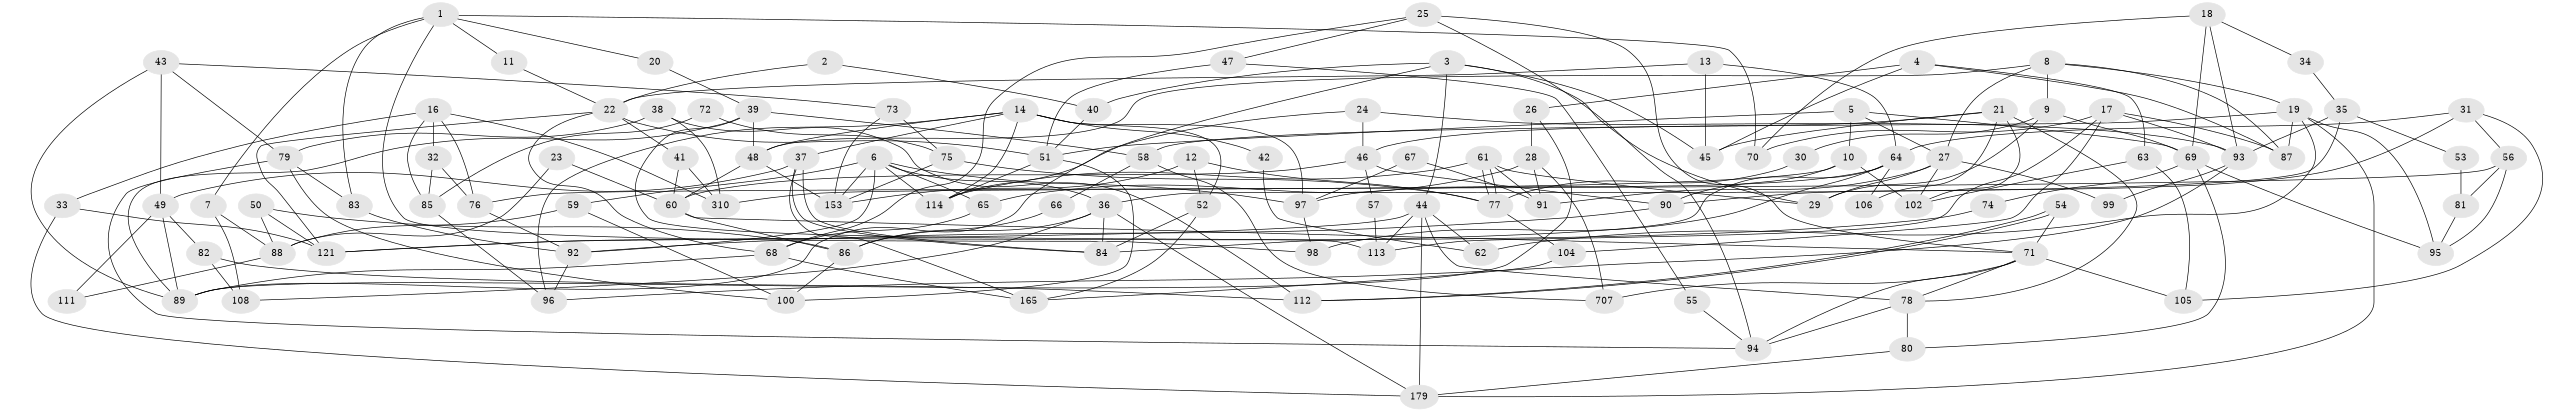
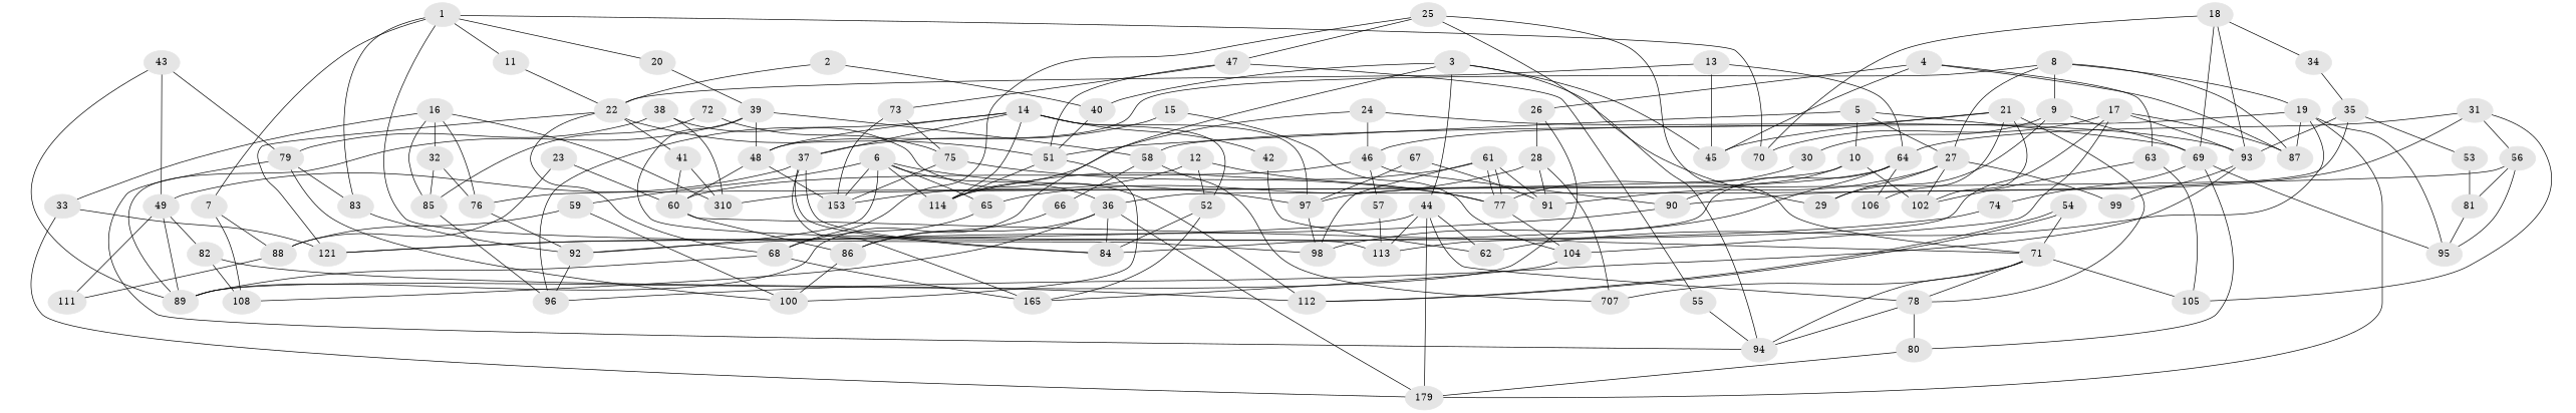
  graph {
    node [color=gray90 style=filled]
    1
    7
    11
    20
    70
    83
    98
    88
    108
    22
    39
    92
    2
    40
    51
    41
    68
    n18 [label=121]
    3
    29
    44
    45
    89
    113
    62
    n26 [label=179]
    78
    4
    26
    63
    87
    28
    102
    105
    5
    10
    27
    69
    90
    n40 [label=310]
    91
    99
    114
    100
    95
    74
    80
    6
    36
    59
    65
    97
    n53 [label=153]
    84
    86
    96
    111
    8
    9
    19
    48
    30
    58
    60
    77
    12
    52
    n68 [label=165]
    104
    13
    64
    21
    46
    106
    14
    37
    42
    49
+   15
    16
    32
    33
    76
    85
    17
    93
    18
    34
    35
    n90 [label=707]
    66
    75
    57
    94
    23
    71
    24
    25
    47
    55
    73
    31
    56
    81
    53
    82
    38
    79
    112
    43
-   50
    54
    61
    67
    72
    1 -- 7
    1 -- 11
    1 -- 20
    1 -- 70
    1 -- 83
    1 -- 98
    7 -- 88
    7 -- 108
    11 -- 22
    20 -- 39
    83 -- 92
    88 -- 111
    22 -- 51
    22 -- 41
    22 -- 68
    22 -- n18
    39 -- 89
    39 -- 113
    39 -- 48
    39 -- 58
    92 -- 96
    2 -- 22
    2 -- 40
    40 -- 51
    51 -- 114
    51 -- 100
    41 -- n40
    41 -- 60
    68 -- 89
    68 -- n68
    3 -- 40
    3 -- 29
    3 -- 44
    3 -- 45
    3 -- 89
    44 -- n18
    44 -- 113
    44 -- 62
    44 -- n26
    44 -- 78
    78 -- 80
    78 -- 94
    4 -- 45
    4 -- 26
    4 -- 63
    4 -- 87
    26 -- 89
    26 -- 28
    63 -- 102
    63 -- 105
    28 -- 91
    28 -- 65
    28 -- n90
    5 -- 51
    5 -- 10
    5 -- 27
    5 -- 69
    10 -- 102
    10 -- 90
    10 -- n40
    27 -- 29
    27 -- 102
    27 -- 91
    27 -- 99
    69 -- 95
    69 -- 74
    69 -- 80
    90 -- 92
    74 -- n18
    80 -- n26
    6 -- 92
    6 -- 114
    6 -- 36
    6 -- 59
    6 -- 65
    6 -- 97
    6 -- n53
    36 -- 108
    36 -- n26
    36 -- 84
    36 -- 86
    59 -- 88
    59 -- 100
    65 -- 68
    97 -- 98
    86 -- 100
    8 -- 87
    8 -- 27
    8 -- 9
    8 -- 19
    8 -- 48
    9 -- 29
    9 -- 69
    9 -- 30
    19 -- 62
    19 -- n26
    19 -- 87
    19 -- 95
    19 -- 58
    48 -- n53
    48 -- 60
    30 -- 77
    58 -- n90
    58 -- 66
    60 -- 86
    60 -- 71
    77 -- 104
    12 -- n53
    12 -- 77
    12 -- 52
    52 -- 84
    52 -- n68
    104 -- n68
    13 -- 22
    13 -- 45
    13 -- 64
    64 -- 98
    64 -- 97
    64 -- 84
    64 -- 106
    21 -- 45
    21 -- 78
    21 -- 102
    21 -- 46
    21 -- 106
    46 -- 90
    46 -- 60
    46 -- 57
    14 -- 114
    14 -- 97
    14 -- 96
    14 -- 48
    14 -- 52
    14 -- 37
    14 -- 42
    37 -- 84
    37 -- 84
    37 -- n68
    37 -- 49
    42 -- 62
    49 -- 89
    49 -- 111
    49 -- 82
+   15 -- 104
+   15 -- 37
    16 -- n40
    16 -- 32
    16 -- 33
    16 -- 76
    16 -- 85
    32 -- 76
    32 -- 85
    33 -- n18
    33 -- n26
    76 -- 92
    85 -- 96
    17 -- 70
    17 -- 113
    17 -- 87
    17 -- 104
    17 -- 93
    93 -- 99
    93 -- 96
    18 -- 70
    18 -- 69
    18 -- 93
    18 -- 34
    34 -- 35
    35 -- 36
    35 -- 93
    35 -- 53
    66 -- 86
    75 -- n53
    75 -- 77
    57 -- 113
    23 -- 88
    23 -- 60
    71 -- 78
    71 -- 105
    71 -- n90
    71 -- 94
    24 -- 114
    24 -- 46
    24 -- 93
    25 -- 68
    25 -- 94
    25 -- 71
    25 -- 47
    47 -- 51
    47 -- 55
-   43 -- 73
+   47 -- 73
    55 -- 94
    73 -- n53
    73 -- 75
    31 -- 105
    31 -- 90
    31 -- 64
    31 -- 56
    56 -- 95
    56 -- 76
    56 -- 81
    81 -- 95
    53 -- 81
    82 -- 108
    82 -- 112
    38 -- n40
    38 -- 79
    38 -- 112
    79 -- 83
    79 -- 100
    79 -- 94
    43 -- 89
    43 -- 49
    43 -- 79
-   50 -- 88
-   50 -- n18
-   50 -- 86
    54 -- 71
    54 -- 112
    54 -- 112
-   61 -- 29
+   61 -- 98
    61 -- 91
    61 -- 114
    61 -- 77
    61 -- 77
    67 -- 91
    67 -- 97
    72 -- 85
    72 -- 75
  }
